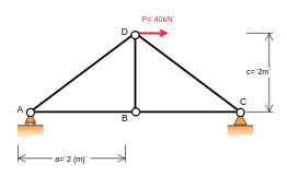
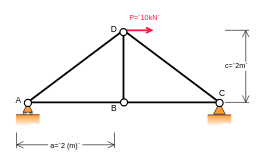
  <mxCell id="0" />
  <mxCell id="1" parent="0" />
  <mxCell id="2" value="" style="endArrow=none;html=1;rounded=0;strokeWidth=3;" edge="1" parent="1"><mxGeometry width="50" height="50" relative="1" as="geometry"><mxPoint x="45" y="170" as="sourcePoint" /><mxPoint x="205" y="170" as="targetPoint" /></mxGeometry></mxCell>
  <mxCell id="3" value="" style="endArrow=none;html=1;rounded=0;strokeWidth=3;" edge="1" parent="1"><mxGeometry width="50" height="50" relative="1" as="geometry"><mxPoint x="205" y="170" as="sourcePoint" /><mxPoint x="365" y="170" as="targetPoint" /></mxGeometry></mxCell>
  <mxCell id="4" value="" style="endArrow=none;html=1;rounded=0;strokeWidth=3;" edge="1" parent="1"><mxGeometry width="50" height="50" relative="1" as="geometry"><mxPoint x="205" y="170" as="sourcePoint" /><mxPoint x="205" y="50" as="targetPoint" /></mxGeometry></mxCell>
  <mxCell id="5" value="" style="endArrow=none;html=1;rounded=0;strokeWidth=3;" edge="1" parent="1"><mxGeometry width="50" height="50" relative="1" as="geometry"><mxPoint x="365" y="170" as="sourcePoint" /><mxPoint x="205" y="50" as="targetPoint" /></mxGeometry></mxCell>
  <mxCell id="6" value="" style="endArrow=none;html=1;rounded=0;strokeWidth=3;" edge="1" parent="1"><mxGeometry width="50" height="50" relative="1" as="geometry"><mxPoint x="45" y="170" as="sourcePoint" /><mxPoint x="205" y="50" as="targetPoint" /></mxGeometry></mxCell>
  <mxCell id="7" value="" style="group" vertex="1" connectable="0" parent="1"><mxGeometry x="26" y="171" width="39.37" height="39.09" as="geometry" /></mxCell>
  <mxCell id="8" value="" style="triangle;whiteSpace=wrap;html=1;align=center;rotation=-90;fillColor=#FF9933;strokeColor=#000000;" vertex="1" parent="7"><mxGeometry x="11.985" y="-0.175" width="15.4" height="15.75" as="geometry" /></mxCell>
  <mxCell id="9" value="" style="shape=document;whiteSpace=wrap;html=1;boundedLbl=1;align=center;fillColor=#FF9933;strokeColor=none;gradientColor=#ffffff;" vertex="1" parent="7"><mxGeometry y="19.405" width="39.37" height="19.685" as="geometry" /></mxCell>
  <mxCell id="10" value="" style="endArrow=none;html=1;exitX=0.007;exitY=-0.001;exitDx=0;exitDy=0;exitPerimeter=0;entryX=0.998;entryY=0;entryDx=0;entryDy=0;entryPerimeter=0;strokeColor=#000000;rounded=0;edgeStyle=orthogonalEdgeStyle;" edge="1" parent="7" source="9" target="9"><mxGeometry x="-11.535" y="-0.345" width="50" height="50" as="geometry"><mxPoint x="44.465" y="89.405" as="sourcePoint" /><mxPoint x="52.465" y="14.405" as="targetPoint" /></mxGeometry></mxCell>
  <mxCell id="11" value="" style="group" vertex="1" connectable="0" parent="7"><mxGeometry x="12.465" y="15.405" width="14.44" height="3.937" as="geometry" /></mxCell>
  <mxCell id="12" value="" style="group" vertex="1" connectable="0" parent="11"><mxGeometry width="14.44" height="3.937" as="geometry" /></mxCell>
  <mxCell id="13" value="" style="ellipse;whiteSpace=wrap;html=1;aspect=fixed;strokeColor=#000000;fillColor=#FF9933;gradientColor=#ffffff;align=center;" vertex="1" parent="12"><mxGeometry width="3.94" height="3.937" as="geometry" /></mxCell>
  <mxCell id="14" value="" style="ellipse;whiteSpace=wrap;html=1;aspect=fixed;strokeColor=#000000;fillColor=#FF9933;gradientColor=#ffffff;align=center;" vertex="1" parent="12"><mxGeometry x="10.5" width="3.94" height="3.937" as="geometry" /></mxCell>
  <mxCell id="15" value="" style="group" vertex="1" connectable="0" parent="1"><mxGeometry x="345" y="171" width="39.37" height="39.267" as="geometry" /></mxCell>
  <mxCell id="16" value="" style="group" vertex="1" connectable="0" parent="15"><mxGeometry y="2.487e-14" width="39.37" height="39.267" as="geometry" /></mxCell>
  <mxCell id="17" value="" style="triangle;whiteSpace=wrap;html=1;align=center;rotation=-90;fillColor=#FF9933;strokeColor=#000000;" vertex="1" parent="16"><mxGeometry x="10.385" y="-0.465" width="18.6" height="19.53" as="geometry" /></mxCell>
  <mxCell id="18" value="" style="shape=document;whiteSpace=wrap;html=1;boundedLbl=1;align=center;fillColor=#FF9933;strokeColor=none;gradientColor=#ffffff;" vertex="1" parent="16"><mxGeometry y="19.738" width="39.37" height="19.529" as="geometry" /></mxCell>
  <mxCell id="19" value="" style="endArrow=none;html=1;exitX=0.007;exitY=-0.001;exitDx=0;exitDy=0;exitPerimeter=0;entryX=0.998;entryY=0;entryDx=0;entryDy=0;entryPerimeter=0;strokeColor=#000000;rounded=0;edgeStyle=orthogonalEdgeStyle;" edge="1" parent="16" source="18" target="18"><mxGeometry x="118.107" y="378.248" width="50" height="50" as="geometry"><mxPoint x="171.76" y="469.549" as="sourcePoint" /><mxPoint x="179.76" y="395.145" as="targetPoint" /></mxGeometry></mxCell>
  <mxCell id="20" value="" style="endArrow=open;html=1;rounded=0;strokeColor=#FF173E;strokeWidth=3;endFill=0;endSize=6;" edge="1" parent="1"><mxGeometry width="50" height="50" relative="1" as="geometry"><mxPoint x="205" y="50" as="sourcePoint" /><mxPoint x="255" y="50" as="targetPoint" /></mxGeometry></mxCell>
  <mxCell id="21" value="&amp;nbsp;a=`2 (m)`&amp;nbsp;" style="shape=dimension;whiteSpace=wrap;html=1;align=center;points=[];verticalAlign=bottom;spacingBottom=-5;labelBackgroundColor=#ffffff;fontColor=#03030D;strokeColor=#000000;rounded=1;" vertex="1" parent="1"><mxGeometry x="27" y="220" width="163" height="26" as="geometry" /></mxCell>
  <mxCell id="22" value="c=`2m`" style="shape=dimension;direction=north;whiteSpace=wrap;html=1;align=right;points=[];verticalAlign=middle;labelBackgroundColor=#ffffff;strokeWidth=1;fillColor=#000000;gradientColor=#ffffff;fontColor=#03030D;rounded=1;strokeColor=#000000;" vertex="1" parent="1"><mxGeometry x="374" y="50" width="40" height="120" as="geometry" /></mxCell>
- <mxCell id="23" value="P=`40kN`" style="text;html=1;align=center;verticalAlign=middle;resizable=0;points=[];autosize=1;strokeColor=none;fillColor=none;fontColor=#FF173E;" vertex="1" parent="1"><mxGeometry x="205" y="20" width="70" height="20" as="geometry" /></mxCell>
+ <mxCell id="23" value="P=`10kN`" style="text;html=1;align=center;verticalAlign=middle;resizable=0;points=[];autosize=1;strokeColor=none;fillColor=none;fontColor=#FF173E;" vertex="1" parent="1"><mxGeometry x="205" y="20" width="70" height="20" as="geometry" /></mxCell>
  <mxCell id="24" value="" style="ellipse;whiteSpace=wrap;html=1;aspect=fixed;fontColor=#FF173E;fillColor=#FFFFFF;strokeColor=default;enumerate=0;strokeWidth=2;" vertex="1" parent="1"><mxGeometry x="40" y="165" width="11.811" height="11.8" as="geometry" /></mxCell>
  <mxCell id="25" value="" style="ellipse;whiteSpace=wrap;html=1;aspect=fixed;fontColor=#FF173E;fillColor=#FFFFFF;strokeColor=default;strokeWidth=2;" vertex="1" parent="1"><mxGeometry x="200" y="164" width="11.811" height="11.8" as="geometry" /></mxCell>
  <mxCell id="26" value="" style="ellipse;whiteSpace=wrap;html=1;aspect=fixed;fontColor=#FF173E;fillColor=#FFFFFF;strokeColor=default;strokeWidth=2;" vertex="1" parent="1"><mxGeometry x="359" y="165" width="11.811" height="11.8" as="geometry" /></mxCell>
  <mxCell id="27" value="" style="ellipse;whiteSpace=wrap;html=1;aspect=fixed;fontColor=#FF173E;fillColor=#FFFFFF;strokeColor=default;strokeWidth=2;" vertex="1" parent="1"><mxGeometry x="199" y="47" width="11.811" height="11.8" as="geometry" /></mxCell>
  <mxCell id="28" value="A" style="text;html=1;align=center;verticalAlign=middle;resizable=0;points=[];autosize=1;strokeColor=none;fillColor=none;fontColor=#03030D;fontSize=14;" vertex="1" parent="1"><mxGeometry x="20" y="156.8" width="20" height="20" as="geometry" /></mxCell>
  <mxCell id="29" value="B" style="text;html=1;align=center;verticalAlign=middle;resizable=0;points=[];autosize=1;strokeColor=none;fillColor=none;fontColor=#03030D;fontSize=14;" vertex="1" parent="1"><mxGeometry x="179" y="170" width="20" height="20" as="geometry" /></mxCell>
  <mxCell id="30" value="C" style="text;html=1;align=center;verticalAlign=middle;resizable=0;points=[];autosize=1;strokeColor=none;fillColor=none;fontColor=#03030D;fontSize=14;" vertex="1" parent="1"><mxGeometry x="354" y="145" width="30" height="20" as="geometry" /></mxCell>
  <mxCell id="31" value="D" style="text;html=1;align=center;verticalAlign=middle;resizable=0;points=[];autosize=1;strokeColor=none;fillColor=none;fontColor=#03030D;fontSize=14;" vertex="1" parent="1"><mxGeometry x="174" y="38.8" width="30" height="20" as="geometry" /></mxCell>
